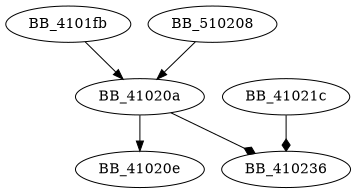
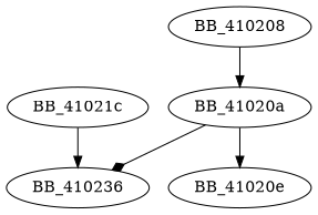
  digraph {
    edge [arrowhead=normal]
-   BB_4101fb
    BB_41020a
-   BB_410208 [label=BB_510208]
+   BB_410208
    BB_41020e
    BB_410236
    BB_41021c
-   BB_4101fb -> BB_41020a
    BB_41020a -> BB_41020e
    BB_41020a -> BB_410236 [arrowhead=diamond]
    BB_410208 -> BB_41020a
-   BB_41021c -> BB_410236 [arrowhead=diamond]
+   BB_41021c -> BB_410236
  }
